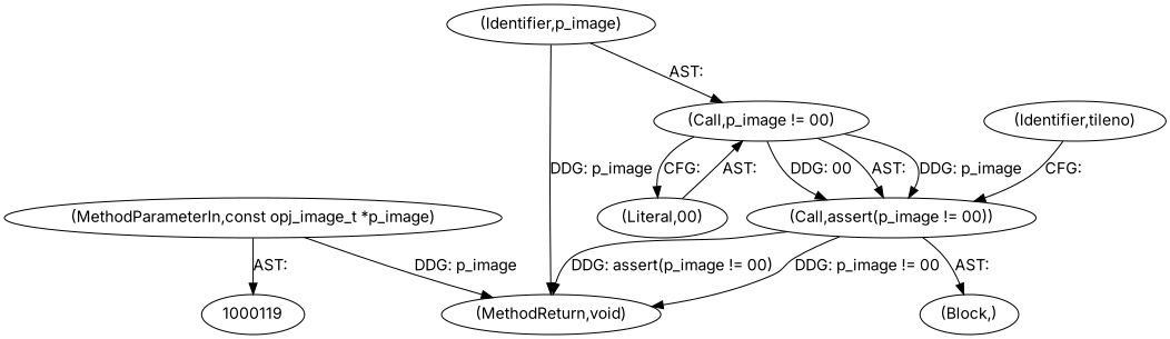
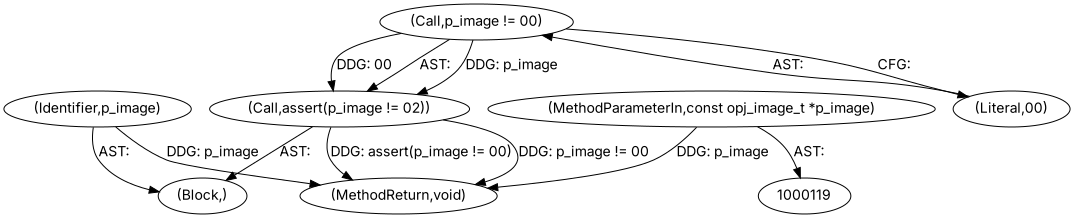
  digraph {
    fontname=Inter
    node [fontname=Inter]
    edge [fontname=Inter]
-   n1 [label="(Call,assert(p_image != 00))"]
+   n1 [label="(Call,assert(p_image != 02))"]
    n2 [label="(Block,)"]
    n3 [label="(MethodReturn,void)"]
    n4 [label="(Call,p_image != 00)"]
    n5 [label="(Literal,00)"]
    n6 [label="(MethodParameterIn,const opj_image_t *p_image)"]
    n7 [label=1000119]
-   n8 [label="(Identifier,tileno)"]
    n9 [label="(Identifier,p_image)"]
    n1 -> n2 [label="AST: "]
    n1 -> n3 [label="DDG: assert(p_image != 00)"]
    n1 -> n3 [label="DDG: p_image != 00"]
    n4 -> n1 [label="AST: "]
    n4 -> n1 [label="DDG: p_image"]
    n4 -> n1 [label="DDG: 00"]
    n4 -> n5 [label="CFG: "]
    n5 -> n4 [label="AST: "]
    n6 -> n3 [label="DDG: p_image"]
    n6 -> n7 [label="AST: "]
-   n8 -> n1 [label="CFG: "]
    n9 -> n3 [label="DDG: p_image"]
-   n9 -> n4 [label="AST: "]
+   n9 -> n2 [label="AST: "]
  }
